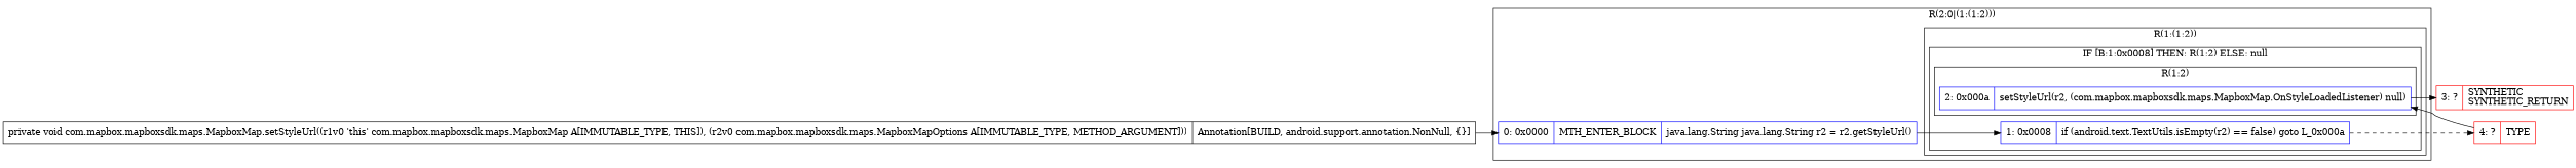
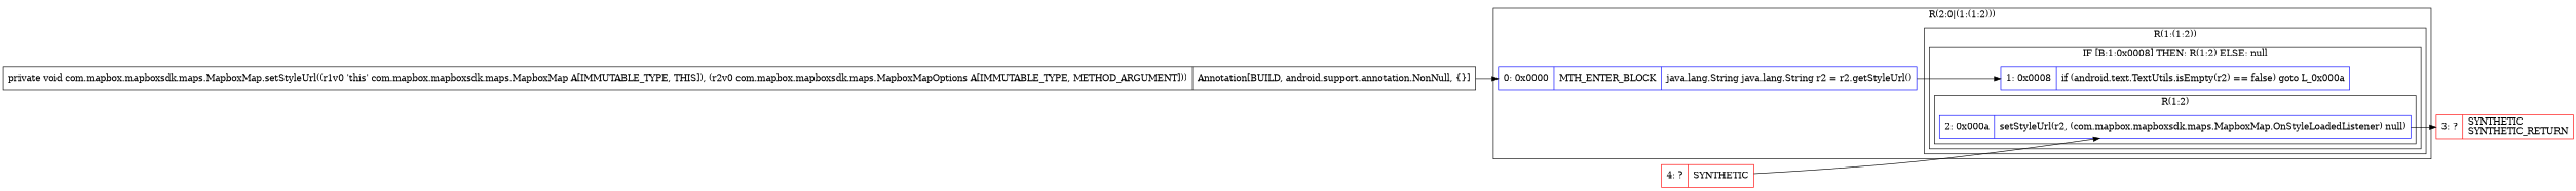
  digraph {
    rankdir=LR
    node [color=blue shape=record]
    n1 [label="{2\:\ 0x000a|setStyleUrl(r2, (com.mapbox.mapboxsdk.maps.MapboxMap.OnStyleLoadedListener) null)\l}"]
    n2 [label="{1\:\ 0x0008|if (android.text.TextUtils.isEmpty(r2) == false) goto L_0x000a\l}"]
    n3 [label="{0\:\ 0x0000|MTH_ENTER_BLOCK\l|java.lang.String java.lang.String r2 = r2.getStyleUrl()\l}"]
    n4 [color=red label="{3\:\ ?|SYNTHETIC\lSYNTHETIC_RETURN\l}"]
-   n5 [color=red label="{4\:\ ?|TYPE\l}"]
+   n5 [color=red label="{4\:\ ?|SYNTHETIC\l}"]
    n6 [label="{private void com.mapbox.mapboxsdk.maps.MapboxMap.setStyleUrl((r1v0 'this' com.mapbox.mapboxsdk.maps.MapboxMap A[IMMUTABLE_TYPE, THIS]), (r2v0 com.mapbox.mapboxsdk.maps.MapboxMapOptions A[IMMUTABLE_TYPE, METHOD_ARGUMENT]))  | Annotation[BUILD, android.support.annotation.NonNull, \{\}]\l}" color=""]
    subgraph cluster_1 {
      label="R(2:0|(1:(1:2)))"
      n3
      subgraph cluster_2 {
        label="R(1:(1:2))"
        subgraph cluster_3 {
          label="IF [B:1:0x0008] THEN: R(1:2) ELSE: null"
          n2
          subgraph cluster_4 {
            label="R(1:2)"
            n1
          }
        }
      }
    }
    n1 -> n4
-   n2 -> n5 [style=dashed]
    n3 -> n2
    n5 -> n1
    n6 -> n3
  }
